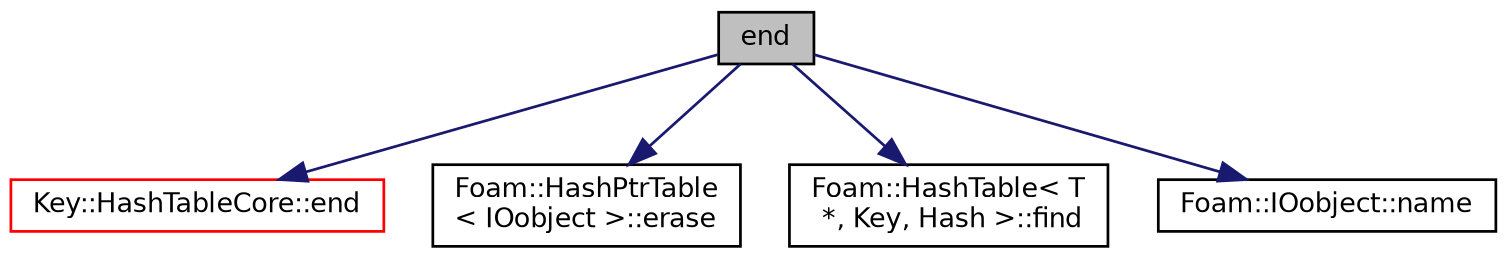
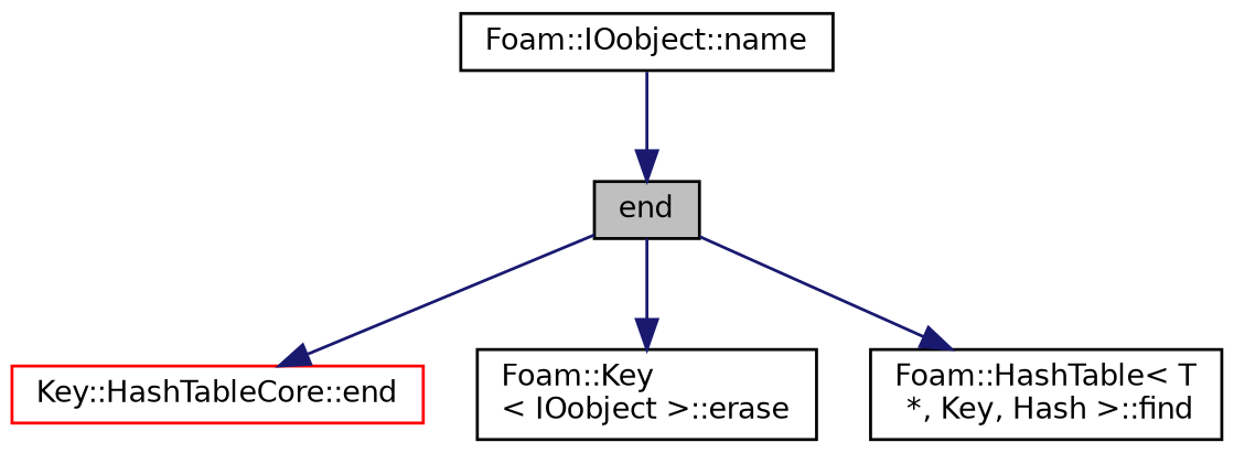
  digraph {
    rankdir=TB
    node [color=black fontname=Helvetica fontsize=10 shape=record]
    edge [color=midnightblue fontname=Helvetica fontsize=10 labelfontname=Helvetica labelfontsize=10 style=solid]
    n1 [fillcolor=grey75 fontcolor=black height=0.2 label=end style=filled width=0.4]
    n2 [color=red height=0.2 label="Key::HashTableCore::end" width=0.4]
-   n3 [height=0.2 label="Foam::HashPtrTable\l\< IOobject \>::erase" width=0.4]
+   n3 [height=0.2 label="Foam::Key\l\< IOobject \>::erase" width=0.4]
    n4 [height=0.2 label="Foam::HashTable\< T\l *, Key, Hash \>::find" width=0.4]
    n5 [height=0.2 label="Foam::IOobject::name" width=0.4]
    n1 -> n2
    n1 -> n3
    n1 -> n4
-   n1 -> n5
+   n5 -> n1
  }
